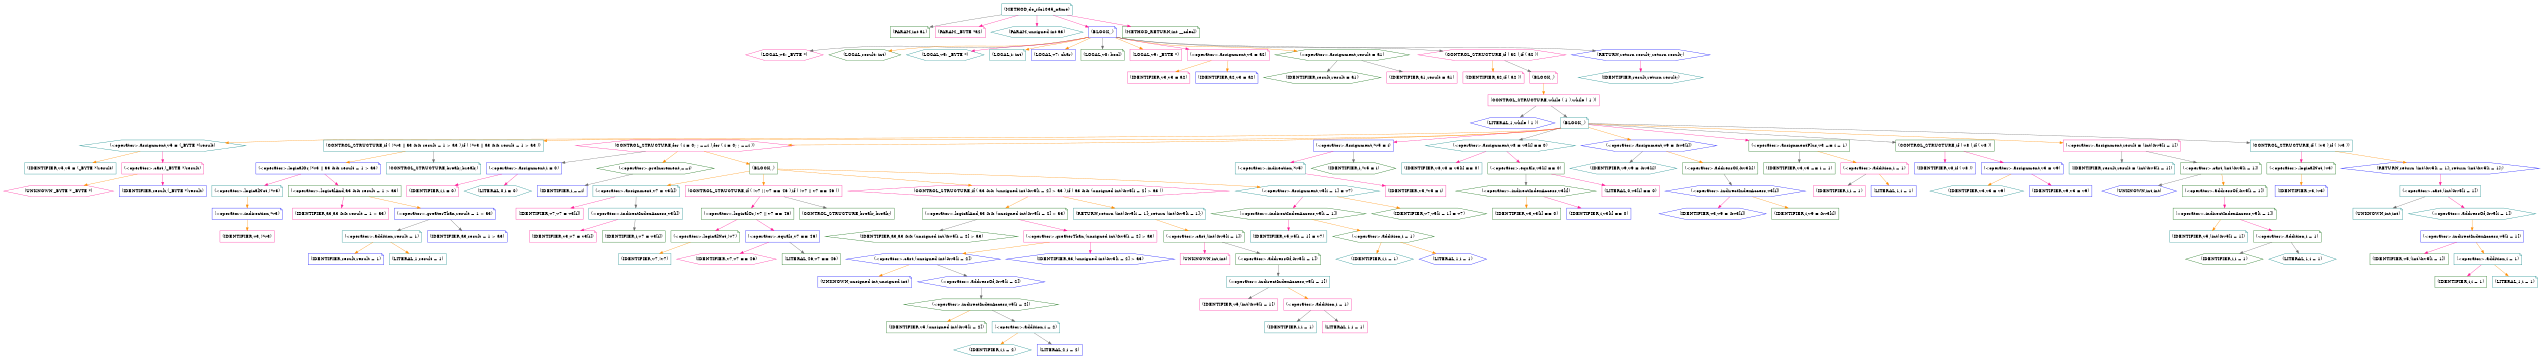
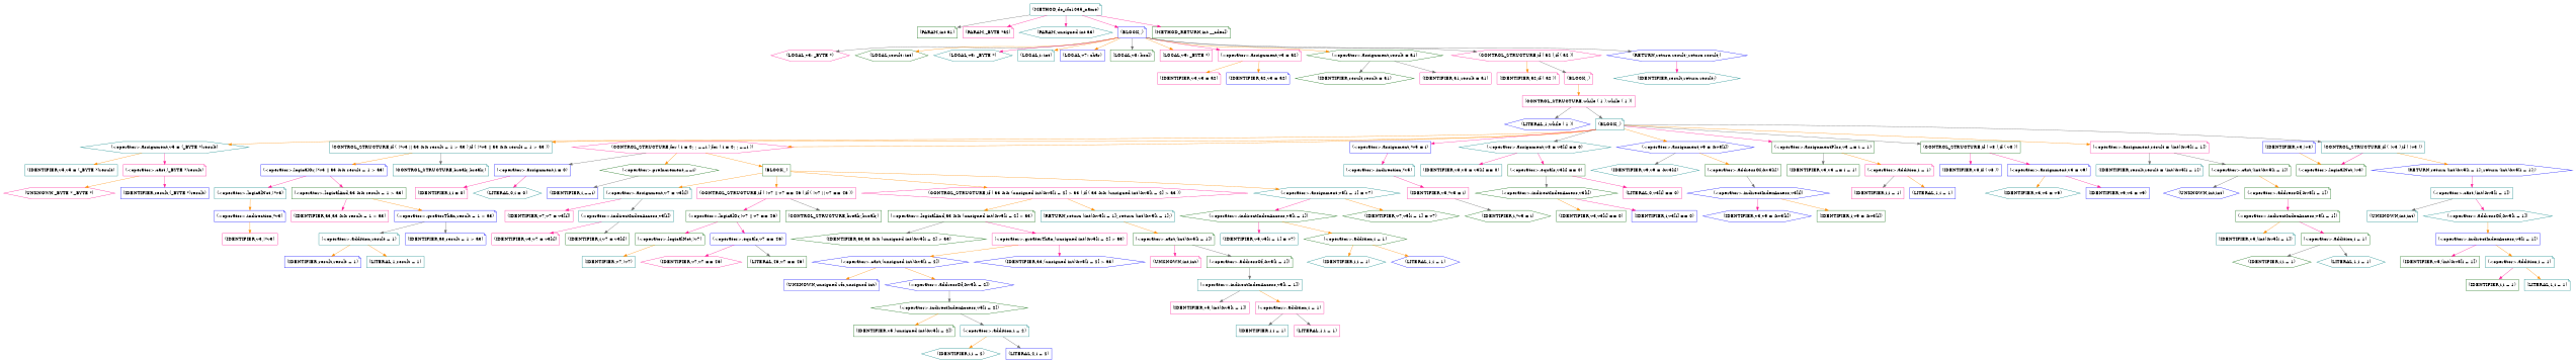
  digraph {
    node [color=darkgreen shape=box]
    edge [color=darkorange]
    n1 [color=teal label="(METHOD,do_rfc1035_name)" shape=note]
    n2 [label="(PARAM,int a1)" shape=note]
    n3 [color=deeppink label="(PARAM,_BYTE *a2)" shape=note]
    n4 [color=teal label="(PARAM,unsigned int a3)" shape=hexagon]
    n5 [color=blue label="(BLOCK,,)" shape=note]
    n6 [label="(METHOD_RETURN,int __cdecl)" shape=note]
    n7 [color=deeppink label="(LOCAL,v3: _BYTE *)" shape=hexagon]
    n8 [label="(LOCAL,result: int)" shape=hexagon]
    n9 [color=teal label="(LOCAL,v5: _BYTE *)" shape=hexagon]
    n10 [color=teal label="(LOCAL,i: int)" shape=note]
    n11 [color=blue label="(LOCAL,v7: char)"]
    n12 [label="(LOCAL,v8: bool)" shape=note]
    n13 [color=deeppink label="(LOCAL,v9: _BYTE *)"]
    n14 [color=deeppink label="(<operator>.assignment,v3 = a2)" shape=note]
    n15 [label="(<operator>.assignment,result = a1)" shape=hexagon]
    n16 [color=deeppink label="(CONTROL_STRUCTURE,if ( a2 ),if ( a2 ))" shape=hexagon]
    n17 [color=blue label="(RETURN,return result;,return result;)" shape=hexagon]
    n18 [color=deeppink label="(IDENTIFIER,v3,v3 = a2)" shape=note]
    n19 [color=blue label="(IDENTIFIER,a2,v3 = a2)" shape=note]
    n20 [label="(IDENTIFIER,result,result = a1)" shape=hexagon]
    n21 [color=deeppink label="(IDENTIFIER,a1,result = a1)"]
    n22 [color=deeppink label="(IDENTIFIER,a2,if ( a2 ))" shape=note]
    n23 [color=deeppink label="(BLOCK,,)" shape=note]
    n24 [color=teal label="(IDENTIFIER,result,return result;)" shape=hexagon]
    n25 [color=deeppink label="(CONTROL_STRUCTURE,while ( 1 ),while ( 1 ))"]
    n26 [color=blue label="(LITERAL,1,while ( 1 ))" shape=hexagon]
    n27 [color=teal label="(BLOCK,,)" shape=note]
    n28 [color=teal label="(<operator>.assignment,v5 = (_BYTE *)result)" shape=hexagon]
    n29 [color=teal label="(CONTROL_STRUCTURE,if ( !*v3 || a3 && result + 1 > a3 ),if ( !*v3 || a3 && result + 1 > a3 ))"]
    n30 [color=deeppink label="(CONTROL_STRUCTURE,for ( i = 0; ; ++i ),for ( i = 0; ; ++i ))" shape=hexagon]
    n31 [color=blue label="(<operator>.assignment,*v5 = i)"]
    n32 [color=teal label="(<operator>.assignment,v8 = v3[i] == 0)" shape=hexagon]
    n33 [color=blue label="(<operator>.assignment,v9 = &v3[i])" shape=hexagon]
    n34 [label="(<operator>.assignmentPlus,v3 += i + 1)"]
    n35 [label="(CONTROL_STRUCTURE,if ( v8 ),if ( v8 ))"]
    n36 [color=deeppink label="(<operator>.assignment,result = (int)&v5[i + 1])" shape=note]
    n37 [color=teal label="(CONTROL_STRUCTURE,if ( !v3 ),if ( !v3 ))"]
    n38 [color=teal label="(IDENTIFIER,v5,v5 = (_BYTE *)result)"]
    n39 [color=deeppink label="(<operator>.cast,(_BYTE *)result)" shape=note]
    n40 [color=blue label="(<operator>.logicalOr,!*v3 || a3 && result + 1 > a3)" shape=note]
    n41 [color=teal label="(CONTROL_STRUCTURE,break;,break;)" shape=note]
    n42 [color=blue label="(<operator>.assignment,i = 0)"]
    n43 [label="(<operator>.preIncrement,++i)" shape=hexagon]
    n44 [label="(BLOCK,,)"]
    n45 [color=teal label="(<operator>.indirection,*v5)" shape=note]
    n46 [label="(IDENTIFIER,i,*v5 = i)" shape=hexagon]
    n47 [color=teal label="(IDENTIFIER,v8,v8 = v3[i] == 0)"]
    n48 [label="(<operator>.equals,v3[i] == 0)"]
    n49 [color=teal label="(IDENTIFIER,v9,v9 = &v3[i])" shape=hexagon]
    n50 [label="(<operator>.addressOf,&v3[i])"]
    n51 [label="(IDENTIFIER,v3,v3 += i + 1)"]
    n52 [color=deeppink label="(<operator>.addition,i + 1)" shape=note]
    n53 [color=blue label="(IDENTIFIER,v8,if ( v8 ))"]
    n54 [color=blue label="(<operator>.assignment,v3 = v9)" shape=note]
    n55 [color=teal label="(IDENTIFIER,result,result = (int)&v5[i + 1])" shape=note]
    n56 [label="(<operator>.cast,(int)&v5[i + 1])" shape=note]
    n57 [label="(<operator>.logicalNot,!v3)" shape=note]
    n58 [color=blue label="(RETURN,return (int)&v5[i + 1];,return (int)&v5[i + 1];)" shape=hexagon]
    n59 [color=deeppink label="(UNKNOWN,_BYTE *,_BYTE *)" shape=hexagon]
    n60 [color=blue label="(IDENTIFIER,result,(_BYTE *)result)"]
    n61 [color=teal label="(<operator>.logicalNot,!*v3)" shape=note]
    n62 [label="(<operator>.logicalAnd,a3 && result + 1 > a3)"]
    n63 [color=blue label="(<operator>.indirection,*v3)" shape=note]
    n64 [color=deeppink label="(IDENTIFIER,a3,a3 && result + 1 > a3)"]
    n65 [color=blue label="(<operator>.greaterThan,result + 1 > a3)" shape=note]
    n66 [color=deeppink label="(IDENTIFIER,v3,!*v3)"]
    n67 [color=teal label="(<operator>.addition,result + 1)" shape=note]
    n68 [color=blue label="(IDENTIFIER,a3,result + 1 > a3)" shape=note]
    n69 [color=blue label="(IDENTIFIER,result,result + 1)" shape=note]
    n70 [color=teal label="(LITERAL,1,result + 1)"]
    n71 [color=deeppink label="(IDENTIFIER,i,i = 0)" shape=note]
    n72 [color=teal label="(LITERAL,0,i = 0)" shape=hexagon]
    n73 [color=blue label="(IDENTIFIER,i,++i)"]
    n74 [color=teal label="(<operator>.assignment,v7 = v3[i])" shape=note]
    n75 [color=deeppink label="(CONTROL_STRUCTURE,if ( !v7 || v7 == 46 ),if ( !v7 || v7 == 46 ))"]
    n76 [color=deeppink label="(CONTROL_STRUCTURE,if ( a3 && (unsigned int)&v5[i + 2] > a3 ),if ( a3 && (unsigned int)&v5[i + 2] > a3 ))" shape=hexagon]
    n77 [color=teal label="(<operator>.assignment,v5[i + 1] = v7)" shape=hexagon]
    n78 [color=deeppink label="(IDENTIFIER,v7,v7 = v3[i])"]
    n79 [color=teal label="(<operator>.indirectIndexAccess,v3[i])"]
    n80 [label="(<operator>.logicalOr,!v7 || v7 == 46)"]
    n81 [label="(CONTROL_STRUCTURE,break;,break;)"]
    n82 [label="(<operator>.logicalAnd,a3 && (unsigned int)&v5[i + 2] > a3)" shape=note]
    n83 [color=teal label="(RETURN,return (int)&v5[i + 1];,return (int)&v5[i + 1];)" shape=note]
    n84 [label="(<operator>.indirectIndexAccess,v5[i + 1])" shape=hexagon]
    n85 [label="(IDENTIFIER,v7,v5[i + 1] = v7)" shape=hexagon]
    n86 [color=deeppink label="(IDENTIFIER,v3,v7 = v3[i])" shape=note]
    n87 [label="(IDENTIFIER,i,v7 = v3[i])"]
    n88 [label="(<operator>.logicalNot,!v7)" shape=note]
    n89 [color=blue label="(<operator>.equals,v7 == 46)"]
    n90 [color=teal label="(IDENTIFIER,v7,!v7)"]
    n91 [color=deeppink label="(IDENTIFIER,v7,v7 == 46)" shape=hexagon]
    n92 [label="(LITERAL,46,v7 == 46)"]
    n93 [label="(IDENTIFIER,a3,a3 && (unsigned int)&v5[i + 2] > a3)" shape=hexagon]
    n94 [color=deeppink label="(<operator>.greaterThan,(unsigned int)&v5[i + 2] > a3)"]
    n95 [label="(<operator>.cast,(int)&v5[i + 1])" shape=note]
    n96 [color=blue label="(<operator>.cast,(unsigned int)&v5[i + 2])" shape=hexagon]
    n97 [color=blue label="(IDENTIFIER,a3,(unsigned int)&v5[i + 2] > a3)" shape=hexagon]
-   n98 [color=blue label="(UNKNOWN,unsigned int,unsigned int)" shape=note]
+   n98 [color=blue label="(UNKNOWN,unsigned rfc,unsigned int)" shape=note]
    n99 [color=blue label="(<operator>.addressOf,&v5[i + 2])" shape=hexagon]
    n100 [label="(<operator>.indirectIndexAccess,v5[i + 2])" shape=hexagon]
    n101 [label="(IDENTIFIER,v5,(unsigned int)&v5[i + 2])" shape=note]
    n102 [color=teal label="(<operator>.addition,i + 2)" shape=note]
    n103 [color=teal label="(IDENTIFIER,i,i + 2)" shape=hexagon]
    n104 [color=blue label="(LITERAL,2,i + 2)"]
    n105 [color=deeppink label="(UNKNOWN,int,int)" shape=note]
    n106 [label="(<operator>.addressOf,&v5[i + 1])" shape=note]
    n107 [color=teal label="(<operator>.indirectIndexAccess,v5[i + 1])"]
    n108 [color=deeppink label="(IDENTIFIER,v5,(int)&v5[i + 1])"]
    n109 [color=deeppink label="(<operator>.addition,i + 1)"]
    n110 [color=teal label="(IDENTIFIER,i,i + 1)"]
    n111 [color=deeppink label="(LITERAL,1,i + 1)"]
    n112 [color=teal label="(IDENTIFIER,v5,v5[i + 1] = v7)"]
    n113 [label="(<operator>.addition,i + 1)" shape=hexagon]
    n114 [color=teal label="(IDENTIFIER,i,i + 1)" shape=hexagon]
    n115 [color=blue label="(LITERAL,1,i + 1)" shape=hexagon]
    n116 [color=deeppink label="(IDENTIFIER,v5,*v5 = i)"]
    n117 [label="(<operator>.indirectIndexAccess,v3[i])" shape=hexagon]
    n118 [color=deeppink label="(LITERAL,0,v3[i] == 0)"]
    n119 [label="(IDENTIFIER,v3,v3[i] == 0)"]
    n120 [color=blue label="(IDENTIFIER,i,v3[i] == 0)"]
    n121 [color=blue label="(<operator>.indirectIndexAccess,v3[i])" shape=hexagon]
    n122 [color=blue label="(IDENTIFIER,v3,v9 = &v3[i])" shape=hexagon]
    n123 [label="(IDENTIFIER,i,v9 = &v3[i])"]
    n124 [color=deeppink label="(IDENTIFIER,i,i + 1)"]
    n125 [color=blue label="(LITERAL,1,i + 1)"]
    n126 [color=teal label="(IDENTIFIER,v3,v3 = v9)" shape=hexagon]
    n127 [color=blue label="(IDENTIFIER,v9,v3 = v9)"]
    n128 [color=blue label="(UNKNOWN,int,int)" shape=hexagon]
    n129 [label="(<operator>.addressOf,&v5[i + 1])" shape=note]
    n130 [label="(<operator>.indirectIndexAccess,v5[i + 1])" shape=note]
    n131 [color=teal label="(IDENTIFIER,v5,(int)&v5[i + 1])" shape=note]
    n132 [label="(<operator>.addition,i + 1)" shape=note]
    n133 [label="(IDENTIFIER,i,i + 1)" shape=hexagon]
    n134 [color=teal label="(LITERAL,1,i + 1)" shape=hexagon]
    n135 [color=blue label="(IDENTIFIER,v3,!v3)" shape=note]
    n136 [color=teal label="(<operator>.cast,(int)&v5[i + 1])"]
    n137 [color=teal label="(UNKNOWN,int,int)" shape=note]
    n138 [color=teal label="(<operator>.addressOf,&v5[i + 1])" shape=hexagon]
    n139 [color=blue label="(<operator>.indirectIndexAccess,v5[i + 1])"]
    n140 [label="(IDENTIFIER,v5,(int)&v5[i + 1])"]
    n141 [color=teal label="(<operator>.addition,i + 1)" shape=note]
    n142 [label="(IDENTIFIER,i,i + 1)"]
    n143 [color=teal label="(LITERAL,1,i + 1)" shape=note]
    n1 -> n2 [color=gray40]
    n1 -> n3 [color=deeppink]
    n1 -> n4 [color=deeppink]
    n1 -> n5 [color=deeppink]
    n1 -> n6 [color=deeppink]
    n5 -> n7 [color=gray40]
    n5 -> n8
    n5 -> n9 [color=deeppink]
    n5 -> n10
    n5 -> n11
    n5 -> n12 [color=gray40]
    n5 -> n13
    n5 -> n14 [color=deeppink]
    n5 -> n15
    n5 -> n16 [color=gray40]
    n5 -> n17 [color=gray40]
    n14 -> n18
    n14 -> n19
    n15 -> n20 [color=gray40]
    n15 -> n21 [color=gray40]
    n16 -> n22
    n16 -> n23 [color=gray40]
    n17 -> n24 [color=deeppink]
    n23 -> n25
    n25 -> n26 [color=gray40]
    n25 -> n27 [color=gray40]
    n27 -> n28
    n27 -> n29
    n27 -> n30
    n27 -> n31 [color=deeppink]
    n27 -> n32 [color=gray40]
    n27 -> n33
    n27 -> n34 [color=deeppink]
    n27 -> n35 [color=gray40]
    n27 -> n36
    n27 -> n37 [color=gray40]
    n28 -> n38
    n28 -> n39 [color=deeppink]
    n29 -> n40
    n29 -> n41 [color=gray40]
    n30 -> n42 [color=gray40]
    n30 -> n43
    n30 -> n44
    n31 -> n45 [color=deeppink]
-   n31 -> n46 [color=gray40]
+   n116 -> n46 [color=gray40]
    n32 -> n47 [color=deeppink]
    n32 -> n48 [color=deeppink]
    n33 -> n49 [color=gray40]
    n33 -> n50
    n34 -> n51 [color=gray40]
    n34 -> n52
    n35 -> n53 [color=deeppink]
    n35 -> n54 [color=deeppink]
    n36 -> n55 [color=gray40]
    n36 -> n56 [color=gray40]
    n37 -> n57 [color=deeppink]
    n37 -> n58
    n39 -> n59
    n39 -> n60 [color=deeppink]
    n40 -> n61 [color=deeppink]
    n40 -> n62 [color=deeppink]
    n42 -> n71 [color=deeppink]
    n42 -> n72 [color=deeppink]
    n43 -> n73 [color=gray40]
    n44 -> n74
    n44 -> n75
    n44 -> n76
    n44 -> n77
    n45 -> n116 [color=deeppink]
    n48 -> n117 [color=gray40]
    n48 -> n118 [color=deeppink]
    n50 -> n121 [color=gray40]
    n52 -> n124 [color=gray40]
    n52 -> n125
    n54 -> n126
    n54 -> n127 [color=deeppink]
    n56 -> n128 [color=gray40]
    n56 -> n129
-   n57 -> n135
+   n135 -> n57
    n58 -> n136 [color=deeppink]
    n61 -> n63
    n62 -> n64 [color=deeppink]
    n62 -> n65
    n63 -> n66
    n65 -> n67 [color=gray40]
    n65 -> n68 [color=gray40]
    n67 -> n69
    n67 -> n70
    n74 -> n78 [color=deeppink]
    n74 -> n79 [color=gray40]
    n75 -> n80 [color=deeppink]
    n75 -> n81 [color=gray40]
    n76 -> n82
    n76 -> n83
    n77 -> n84 [color=deeppink]
    n77 -> n85
    n79 -> n86 [color=deeppink]
    n79 -> n87 [color=gray40]
    n80 -> n88 [color=deeppink]
    n80 -> n89 [color=deeppink]
    n82 -> n93 [color=gray40]
    n82 -> n94 [color=deeppink]
    n83 -> n95
    n84 -> n112 [color=deeppink]
    n84 -> n113
    n88 -> n90
    n89 -> n91 [color=deeppink]
    n89 -> n92 [color=gray40]
    n94 -> n96
    n94 -> n97 [color=deeppink]
    n95 -> n105 [color=deeppink]
    n95 -> n106 [color=gray40]
    n96 -> n98
-   n96 -> n99 [color=gray40]
+   n96 -> n99
    n99 -> n100 [color=gray40]
    n100 -> n101
    n100 -> n102 [color=gray40]
    n102 -> n103
    n102 -> n104 [color=gray40]
    n106 -> n107 [color=gray40]
    n107 -> n108 [color=gray40]
    n107 -> n109
    n109 -> n110 [color=gray40]
    n109 -> n111 [color=gray40]
    n113 -> n114
    n113 -> n115
    n117 -> n119
    n117 -> n120 [color=deeppink]
    n121 -> n122 [color=deeppink]
    n121 -> n123
    n129 -> n130 [color=deeppink]
    n130 -> n131
    n130 -> n132 [color=deeppink]
    n132 -> n133 [color=gray40]
    n132 -> n134 [color=gray40]
    n136 -> n137 [color=gray40]
    n136 -> n138 [color=deeppink]
    n138 -> n139
    n139 -> n140 [color=deeppink]
    n139 -> n141
    n141 -> n142 [color=deeppink]
    n141 -> n143
  }
